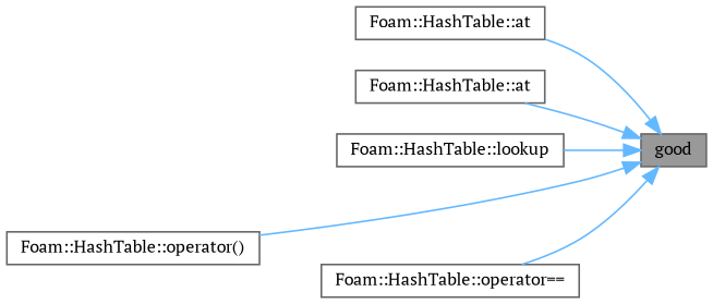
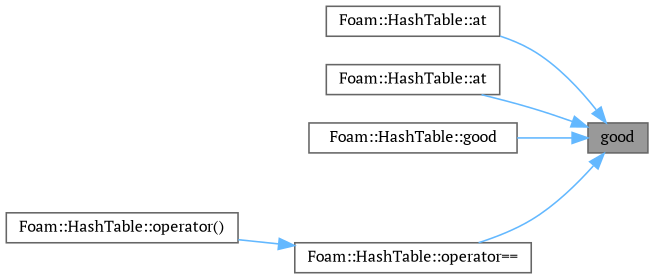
  digraph {
    fontname="PT Serif"
    rankdir=RL
    node [color=grey40 fillcolor=white fontname="PT Serif" fontsize=10 shape=box style=filled]
    edge [color=steelblue1 dir=back fontname="PT Serif" fontsize=10 labelfontname=Helvetica labelfontsize=10 style=solid]
    n1 [color=gray40 fillcolor=grey60 fontcolor=black height=0.2 label=good width=0.4]
    n2 [height=0.2 label="Foam::HashTable::at" width=0.4]
    n3 [height=0.2 label="Foam::HashTable::at" width=0.4]
-   n4 [height=0.2 label="Foam::HashTable::lookup" width=0.4]
+   n4 [height=0.2 label="Foam::HashTable::good" width=0.4]
    n5 [height=0.2 label="Foam::HashTable::operator()" width=0.4]
    n6 [height=0.2 label="Foam::HashTable::operator==" width=0.4]
    n1 -> n2
    n1 -> n3
    n1 -> n4
-   n1 -> n5
+   n6 -> n5
    n1 -> n6
  }
